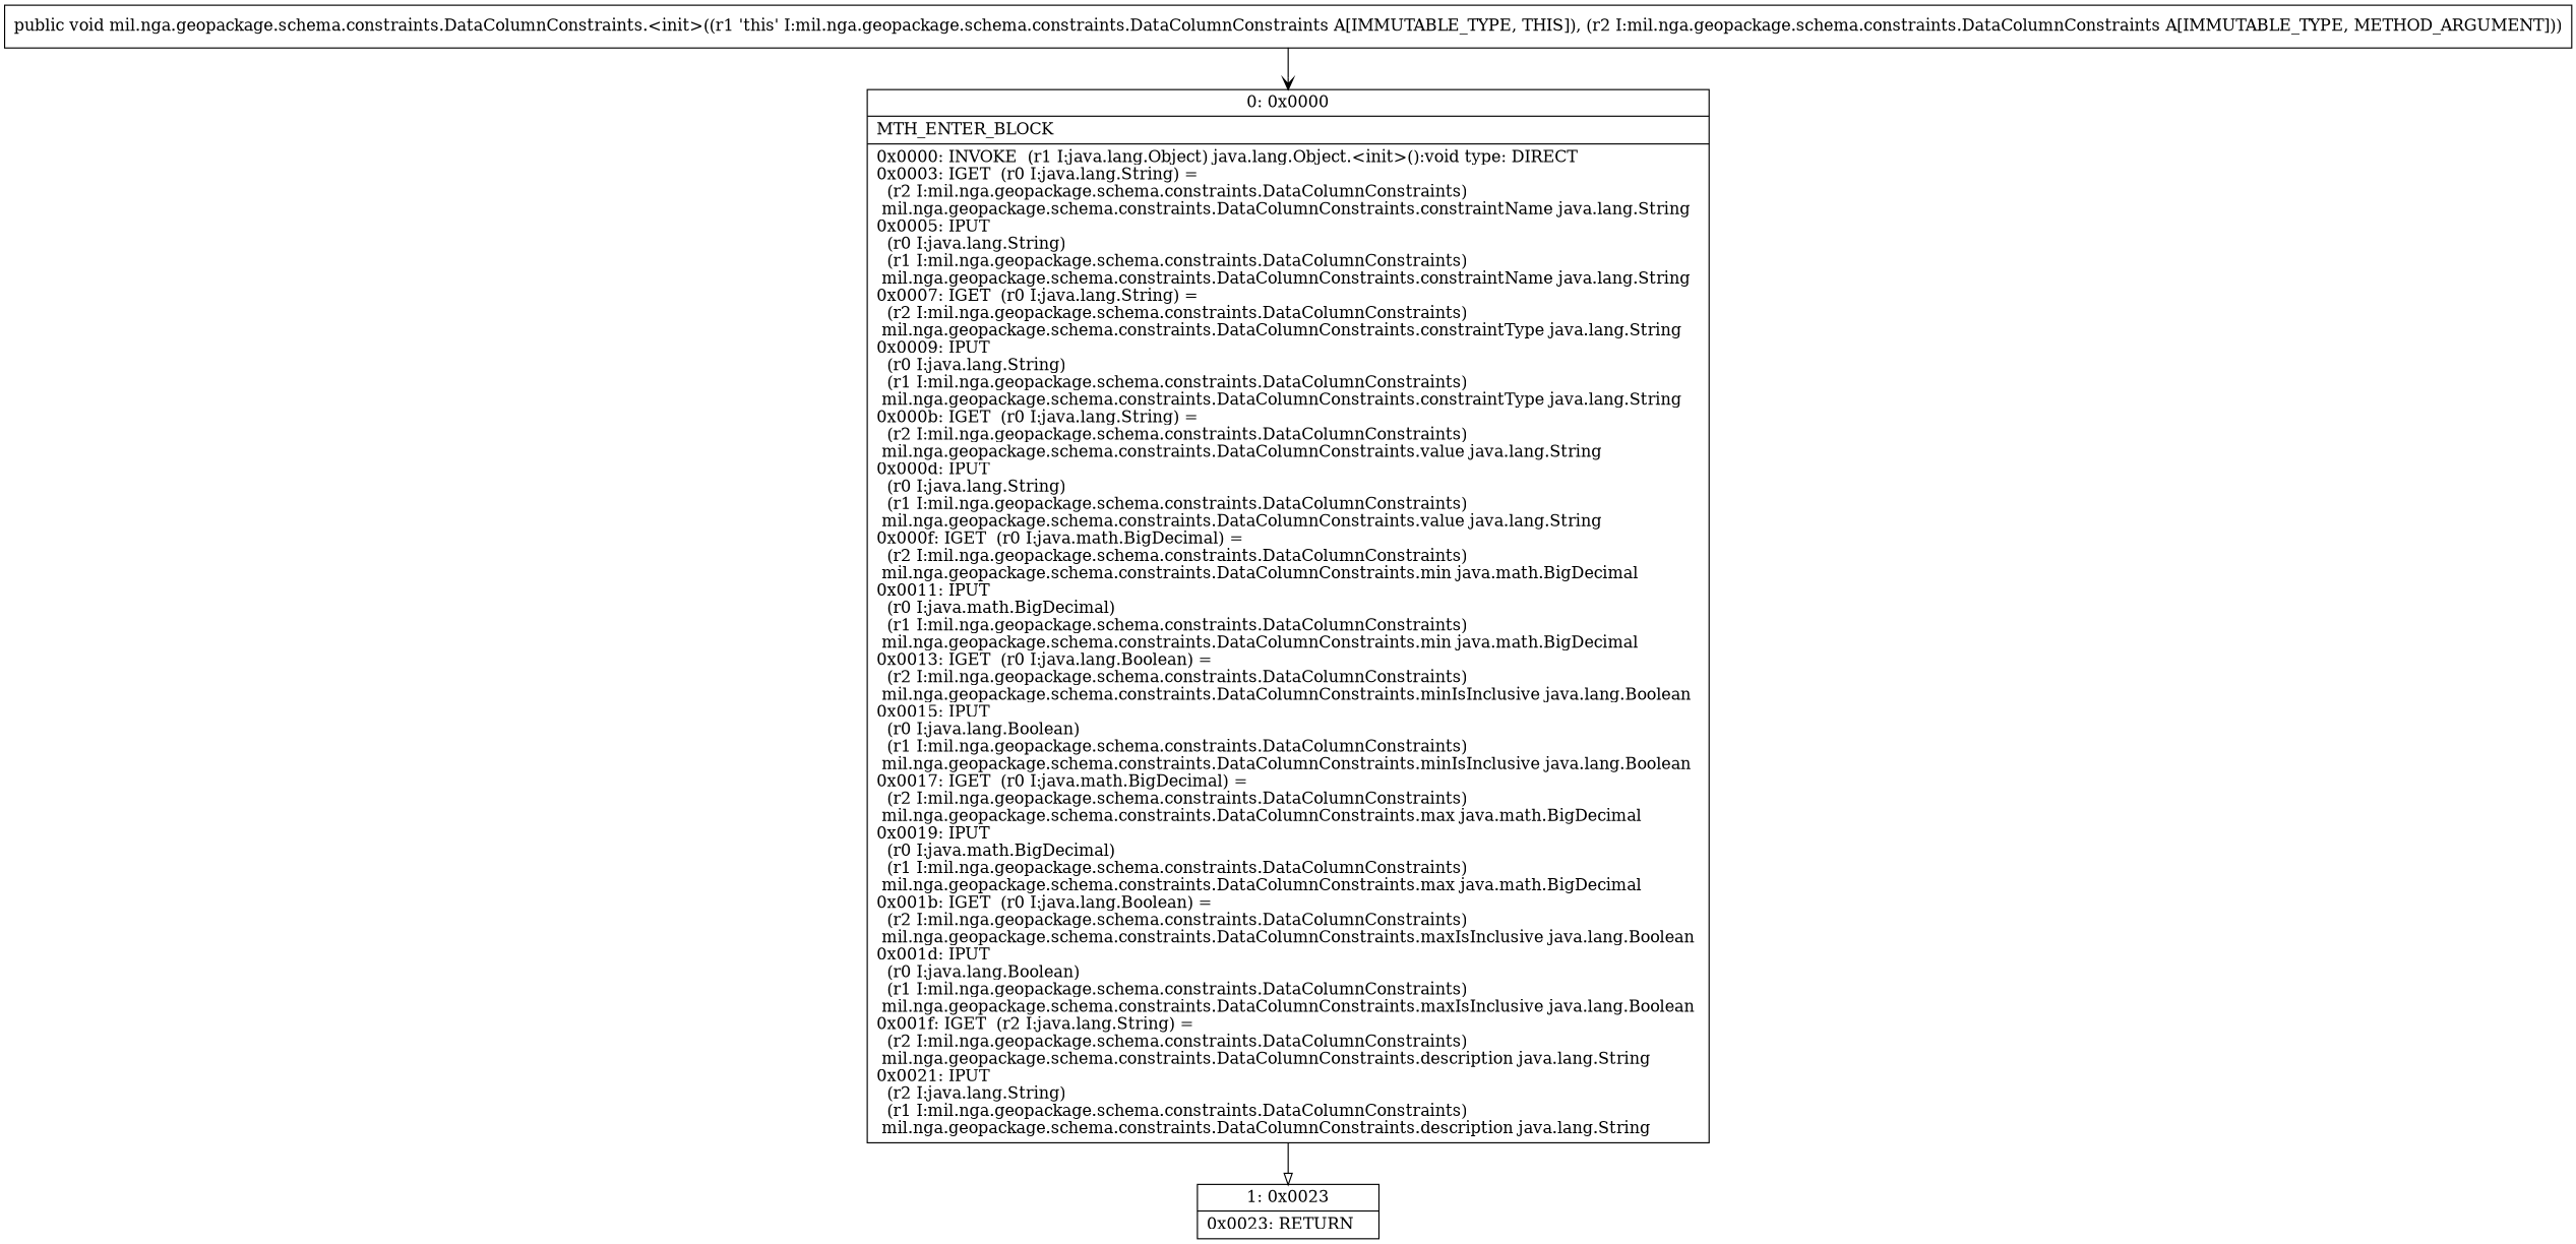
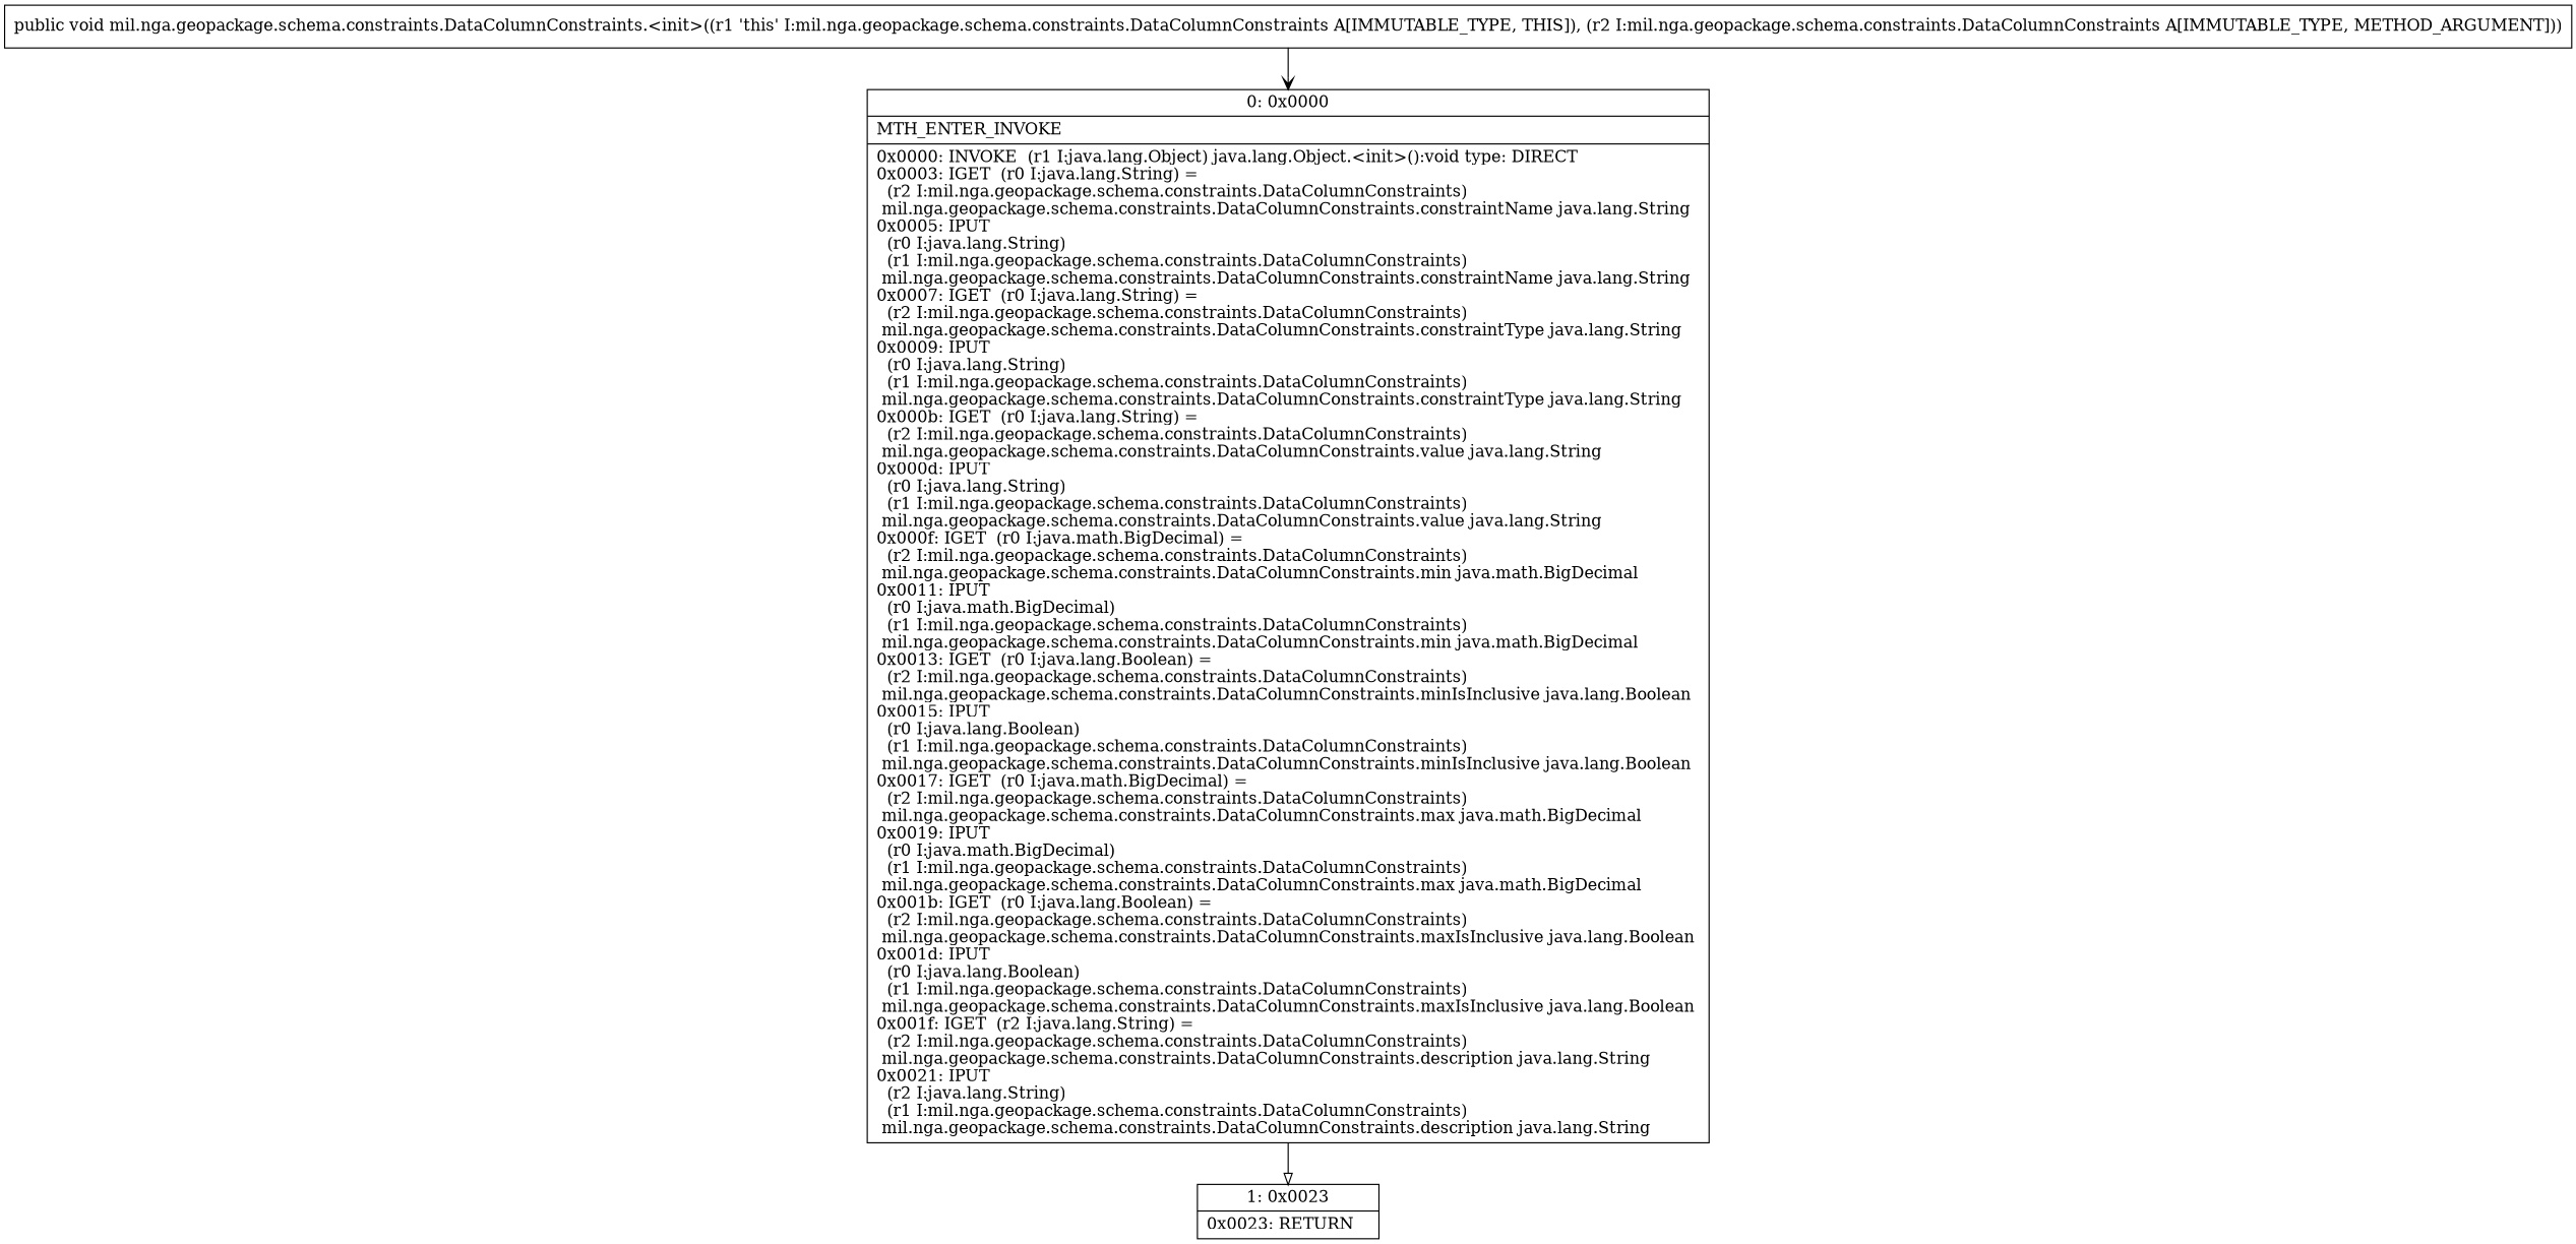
  digraph {
    node [shape=record]
-   n1 [label="{0\:\ 0x0000|MTH_ENTER_BLOCK\l|0x0000: INVOKE  (r1 I:java.lang.Object) java.lang.Object.\<init\>():void type: DIRECT \l0x0003: IGET  (r0 I:java.lang.String) = \l  (r2 I:mil.nga.geopackage.schema.constraints.DataColumnConstraints)\l mil.nga.geopackage.schema.constraints.DataColumnConstraints.constraintName java.lang.String \l0x0005: IPUT  \l  (r0 I:java.lang.String)\l  (r1 I:mil.nga.geopackage.schema.constraints.DataColumnConstraints)\l mil.nga.geopackage.schema.constraints.DataColumnConstraints.constraintName java.lang.String \l0x0007: IGET  (r0 I:java.lang.String) = \l  (r2 I:mil.nga.geopackage.schema.constraints.DataColumnConstraints)\l mil.nga.geopackage.schema.constraints.DataColumnConstraints.constraintType java.lang.String \l0x0009: IPUT  \l  (r0 I:java.lang.String)\l  (r1 I:mil.nga.geopackage.schema.constraints.DataColumnConstraints)\l mil.nga.geopackage.schema.constraints.DataColumnConstraints.constraintType java.lang.String \l0x000b: IGET  (r0 I:java.lang.String) = \l  (r2 I:mil.nga.geopackage.schema.constraints.DataColumnConstraints)\l mil.nga.geopackage.schema.constraints.DataColumnConstraints.value java.lang.String \l0x000d: IPUT  \l  (r0 I:java.lang.String)\l  (r1 I:mil.nga.geopackage.schema.constraints.DataColumnConstraints)\l mil.nga.geopackage.schema.constraints.DataColumnConstraints.value java.lang.String \l0x000f: IGET  (r0 I:java.math.BigDecimal) = \l  (r2 I:mil.nga.geopackage.schema.constraints.DataColumnConstraints)\l mil.nga.geopackage.schema.constraints.DataColumnConstraints.min java.math.BigDecimal \l0x0011: IPUT  \l  (r0 I:java.math.BigDecimal)\l  (r1 I:mil.nga.geopackage.schema.constraints.DataColumnConstraints)\l mil.nga.geopackage.schema.constraints.DataColumnConstraints.min java.math.BigDecimal \l0x0013: IGET  (r0 I:java.lang.Boolean) = \l  (r2 I:mil.nga.geopackage.schema.constraints.DataColumnConstraints)\l mil.nga.geopackage.schema.constraints.DataColumnConstraints.minIsInclusive java.lang.Boolean \l0x0015: IPUT  \l  (r0 I:java.lang.Boolean)\l  (r1 I:mil.nga.geopackage.schema.constraints.DataColumnConstraints)\l mil.nga.geopackage.schema.constraints.DataColumnConstraints.minIsInclusive java.lang.Boolean \l0x0017: IGET  (r0 I:java.math.BigDecimal) = \l  (r2 I:mil.nga.geopackage.schema.constraints.DataColumnConstraints)\l mil.nga.geopackage.schema.constraints.DataColumnConstraints.max java.math.BigDecimal \l0x0019: IPUT  \l  (r0 I:java.math.BigDecimal)\l  (r1 I:mil.nga.geopackage.schema.constraints.DataColumnConstraints)\l mil.nga.geopackage.schema.constraints.DataColumnConstraints.max java.math.BigDecimal \l0x001b: IGET  (r0 I:java.lang.Boolean) = \l  (r2 I:mil.nga.geopackage.schema.constraints.DataColumnConstraints)\l mil.nga.geopackage.schema.constraints.DataColumnConstraints.maxIsInclusive java.lang.Boolean \l0x001d: IPUT  \l  (r0 I:java.lang.Boolean)\l  (r1 I:mil.nga.geopackage.schema.constraints.DataColumnConstraints)\l mil.nga.geopackage.schema.constraints.DataColumnConstraints.maxIsInclusive java.lang.Boolean \l0x001f: IGET  (r2 I:java.lang.String) = \l  (r2 I:mil.nga.geopackage.schema.constraints.DataColumnConstraints)\l mil.nga.geopackage.schema.constraints.DataColumnConstraints.description java.lang.String \l0x0021: IPUT  \l  (r2 I:java.lang.String)\l  (r1 I:mil.nga.geopackage.schema.constraints.DataColumnConstraints)\l mil.nga.geopackage.schema.constraints.DataColumnConstraints.description java.lang.String \l}"]
+   n1 [label="{0\:\ 0x0000|MTH_ENTER_INVOKE\l|0x0000: INVOKE  (r1 I:java.lang.Object) java.lang.Object.\<init\>():void type: DIRECT \l0x0003: IGET  (r0 I:java.lang.String) = \l  (r2 I:mil.nga.geopackage.schema.constraints.DataColumnConstraints)\l mil.nga.geopackage.schema.constraints.DataColumnConstraints.constraintName java.lang.String \l0x0005: IPUT  \l  (r0 I:java.lang.String)\l  (r1 I:mil.nga.geopackage.schema.constraints.DataColumnConstraints)\l mil.nga.geopackage.schema.constraints.DataColumnConstraints.constraintName java.lang.String \l0x0007: IGET  (r0 I:java.lang.String) = \l  (r2 I:mil.nga.geopackage.schema.constraints.DataColumnConstraints)\l mil.nga.geopackage.schema.constraints.DataColumnConstraints.constraintType java.lang.String \l0x0009: IPUT  \l  (r0 I:java.lang.String)\l  (r1 I:mil.nga.geopackage.schema.constraints.DataColumnConstraints)\l mil.nga.geopackage.schema.constraints.DataColumnConstraints.constraintType java.lang.String \l0x000b: IGET  (r0 I:java.lang.String) = \l  (r2 I:mil.nga.geopackage.schema.constraints.DataColumnConstraints)\l mil.nga.geopackage.schema.constraints.DataColumnConstraints.value java.lang.String \l0x000d: IPUT  \l  (r0 I:java.lang.String)\l  (r1 I:mil.nga.geopackage.schema.constraints.DataColumnConstraints)\l mil.nga.geopackage.schema.constraints.DataColumnConstraints.value java.lang.String \l0x000f: IGET  (r0 I:java.math.BigDecimal) = \l  (r2 I:mil.nga.geopackage.schema.constraints.DataColumnConstraints)\l mil.nga.geopackage.schema.constraints.DataColumnConstraints.min java.math.BigDecimal \l0x0011: IPUT  \l  (r0 I:java.math.BigDecimal)\l  (r1 I:mil.nga.geopackage.schema.constraints.DataColumnConstraints)\l mil.nga.geopackage.schema.constraints.DataColumnConstraints.min java.math.BigDecimal \l0x0013: IGET  (r0 I:java.lang.Boolean) = \l  (r2 I:mil.nga.geopackage.schema.constraints.DataColumnConstraints)\l mil.nga.geopackage.schema.constraints.DataColumnConstraints.minIsInclusive java.lang.Boolean \l0x0015: IPUT  \l  (r0 I:java.lang.Boolean)\l  (r1 I:mil.nga.geopackage.schema.constraints.DataColumnConstraints)\l mil.nga.geopackage.schema.constraints.DataColumnConstraints.minIsInclusive java.lang.Boolean \l0x0017: IGET  (r0 I:java.math.BigDecimal) = \l  (r2 I:mil.nga.geopackage.schema.constraints.DataColumnConstraints)\l mil.nga.geopackage.schema.constraints.DataColumnConstraints.max java.math.BigDecimal \l0x0019: IPUT  \l  (r0 I:java.math.BigDecimal)\l  (r1 I:mil.nga.geopackage.schema.constraints.DataColumnConstraints)\l mil.nga.geopackage.schema.constraints.DataColumnConstraints.max java.math.BigDecimal \l0x001b: IGET  (r0 I:java.lang.Boolean) = \l  (r2 I:mil.nga.geopackage.schema.constraints.DataColumnConstraints)\l mil.nga.geopackage.schema.constraints.DataColumnConstraints.maxIsInclusive java.lang.Boolean \l0x001d: IPUT  \l  (r0 I:java.lang.Boolean)\l  (r1 I:mil.nga.geopackage.schema.constraints.DataColumnConstraints)\l mil.nga.geopackage.schema.constraints.DataColumnConstraints.maxIsInclusive java.lang.Boolean \l0x001f: IGET  (r2 I:java.lang.String) = \l  (r2 I:mil.nga.geopackage.schema.constraints.DataColumnConstraints)\l mil.nga.geopackage.schema.constraints.DataColumnConstraints.description java.lang.String \l0x0021: IPUT  \l  (r2 I:java.lang.String)\l  (r1 I:mil.nga.geopackage.schema.constraints.DataColumnConstraints)\l mil.nga.geopackage.schema.constraints.DataColumnConstraints.description java.lang.String \l}"]
    n2 [label="{1\:\ 0x0023|0x0023: RETURN   \l}"]
    n3 [label="{public void mil.nga.geopackage.schema.constraints.DataColumnConstraints.\<init\>((r1 'this' I:mil.nga.geopackage.schema.constraints.DataColumnConstraints A[IMMUTABLE_TYPE, THIS]), (r2 I:mil.nga.geopackage.schema.constraints.DataColumnConstraints A[IMMUTABLE_TYPE, METHOD_ARGUMENT])) }"]
    n1 -> n2 [arrowhead=onormal]
    n3 -> n1 [arrowhead=vee]
  }
